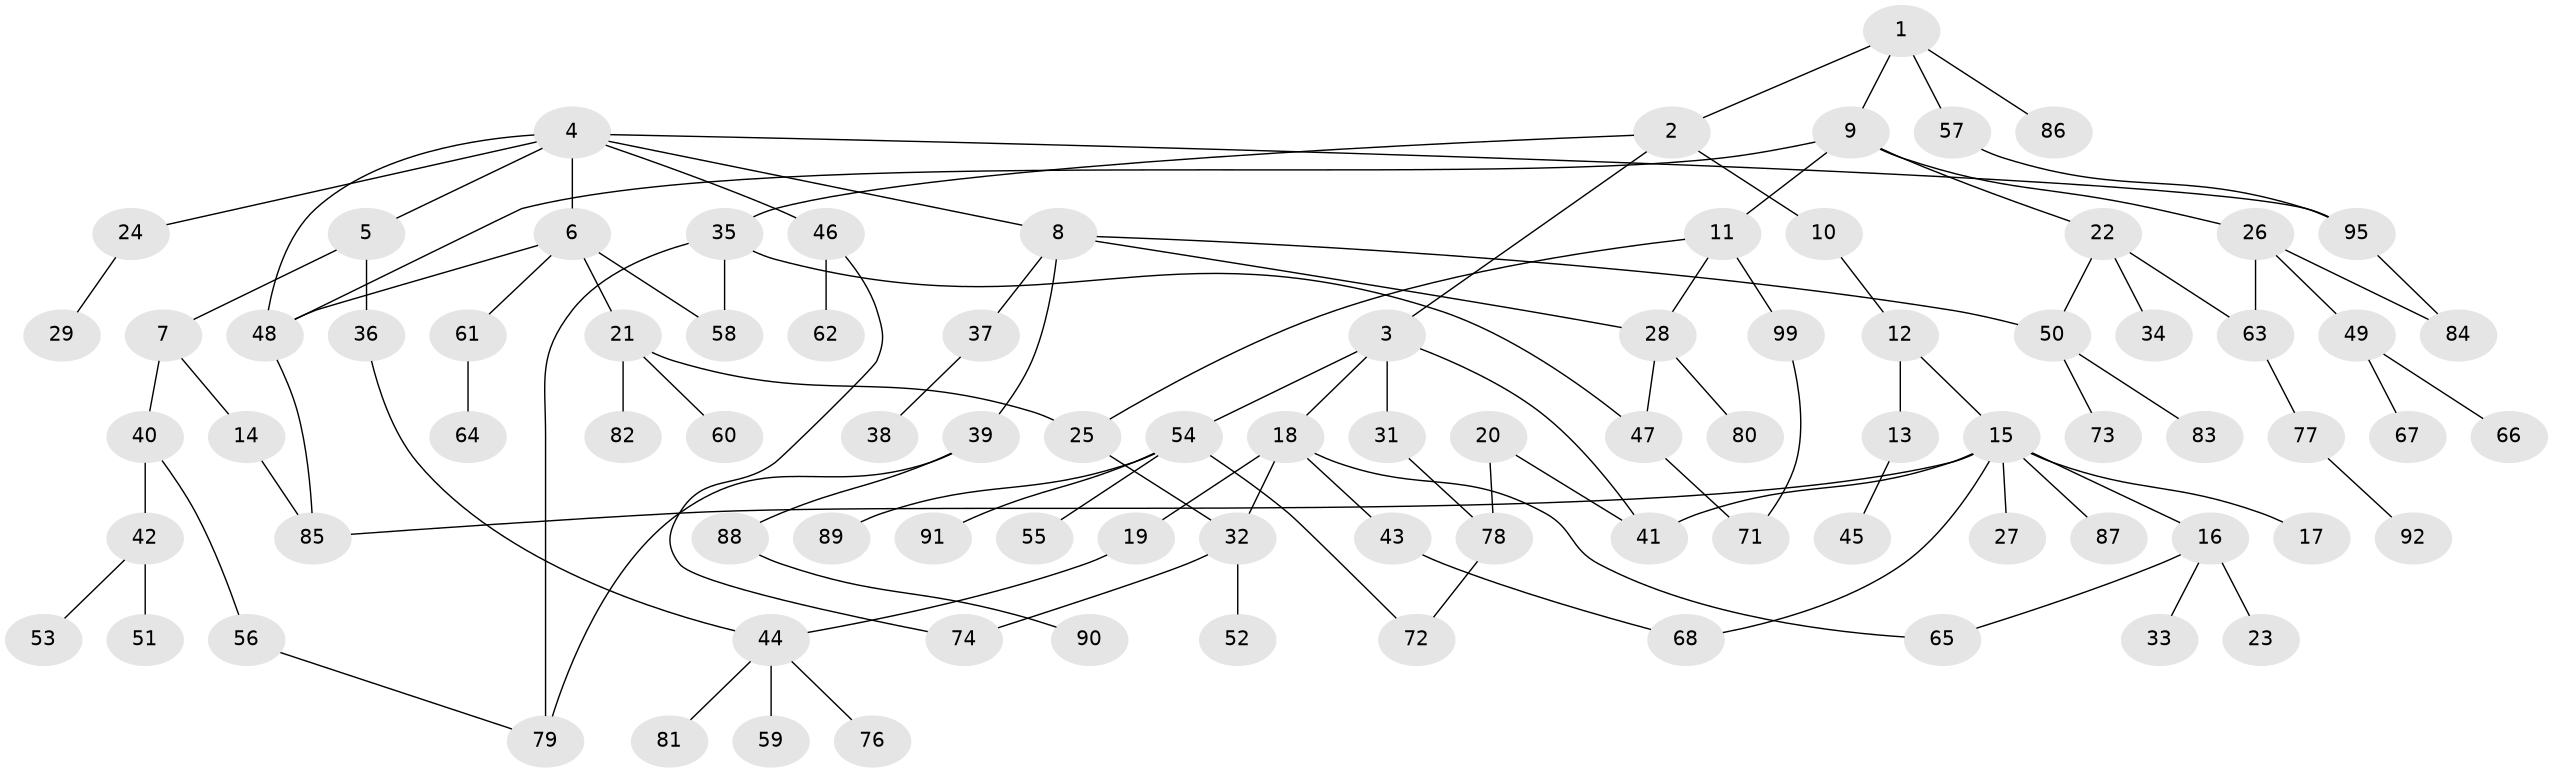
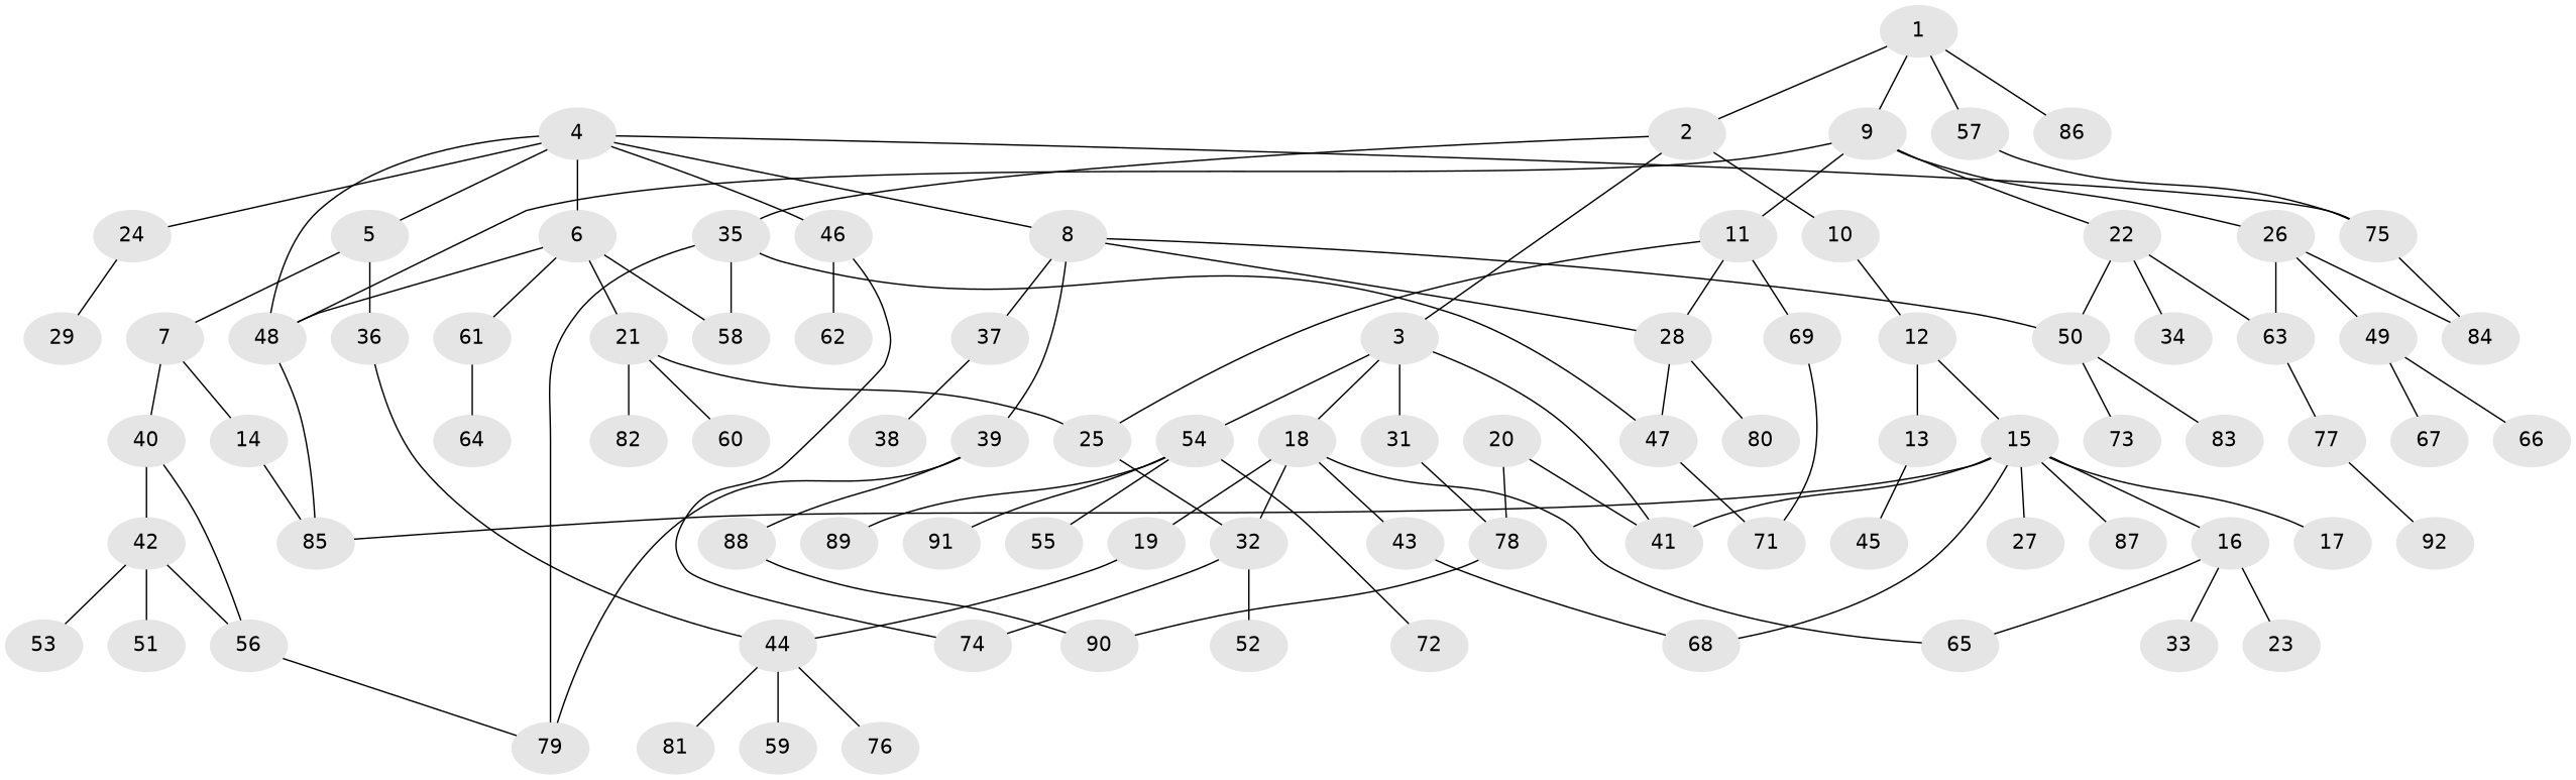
  graph {
    fontname="DejaVu Sans"
    node [color=gray90 fontname="DejaVu Sans" style=filled]
    edge [fontname="DejaVu Sans"]
    1
    2
    9
    57
    86
    3
    10
    35
    4
    5
    6
    8
    24
    46
    48
-   75 [label=95]
+   75
    11
    22
    26
    18
    31
    41
    54
    12
    58
    47
    79
    65
    19
    32
    43
    78
    55
    72
    89
    91
    7
    36
    21
    61
    28
    37
    39
    50
    29
    74
    62
    85
    84
    14
    40
    44
    25
    60
    82
    64
    42
    56
    80
    38
    88
    73
    83
-   69 [label=99]
+   69
    34
    63
    49
    13
    15
    71
    45
    16
    17
    27
    68
    87
    23
    33
    52
    20
    59
    76
    81
    90
    77
    66
    67
    51
    53
    92
    1 -- 2
    1 -- 9
    1 -- 57
    1 -- 86
    2 -- 3
    2 -- 10
    2 -- 35
    9 -- 48
    9 -- 11
    9 -- 22
    9 -- 26
    57 -- 75
    3 -- 18
    3 -- 31
    3 -- 41
    3 -- 54
    10 -- 12
    35 -- 58
    35 -- 47
    35 -- 79
    4 -- 5
    4 -- 6
    4 -- 8
    4 -- 24
    4 -- 46
    4 -- 48
    4 -- 75
    5 -- 7
    5 -- 36
    6 -- 48
    6 -- 58
    6 -- 21
    6 -- 61
    8 -- 28
    8 -- 37
    8 -- 39
    8 -- 50
    24 -- 29
    46 -- 74
    46 -- 62
    48 -- 85
    75 -- 84
    11 -- 28
    11 -- 25
    11 -- 69
    22 -- 50
    22 -- 34
    22 -- 63
    26 -- 84
    26 -- 63
    26 -- 49
    18 -- 65
    18 -- 19
    18 -- 32
    18 -- 43
    31 -- 78
    54 -- 55
    54 -- 72
    54 -- 89
    54 -- 91
    12 -- 13
    12 -- 15
    47 -- 71
    19 -- 44
    32 -- 74
    32 -- 52
    43 -- 68
-   78 -- 72
+   78 -- 90
    7 -- 14
    7 -- 40
    36 -- 44
    21 -- 25
    21 -- 60
    21 -- 82
    61 -- 64
    28 -- 47
    28 -- 80
    37 -- 38
    39 -- 79
    39 -- 88
    50 -- 73
    50 -- 83
    14 -- 85
    40 -- 42
    40 -- 56
    44 -- 59
    44 -- 76
    44 -- 81
    25 -- 32
+   42 -- 56
    42 -- 51
    42 -- 53
    56 -- 79
    88 -- 90
    69 -- 71
    63 -- 77
    49 -- 66
    49 -- 67
    13 -- 45
    15 -- 41
    15 -- 85
    15 -- 16
    15 -- 17
    15 -- 27
    15 -- 68
    15 -- 87
    16 -- 65
    16 -- 23
    16 -- 33
    20 -- 41
    20 -- 78
    77 -- 92
  }
